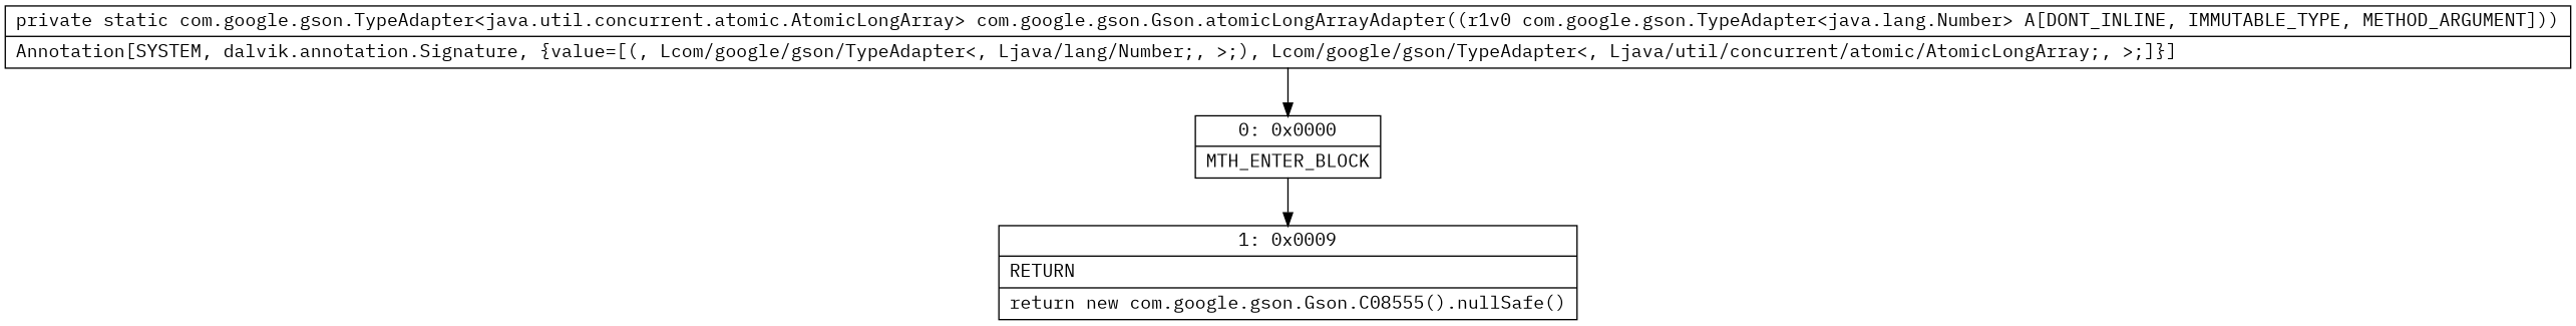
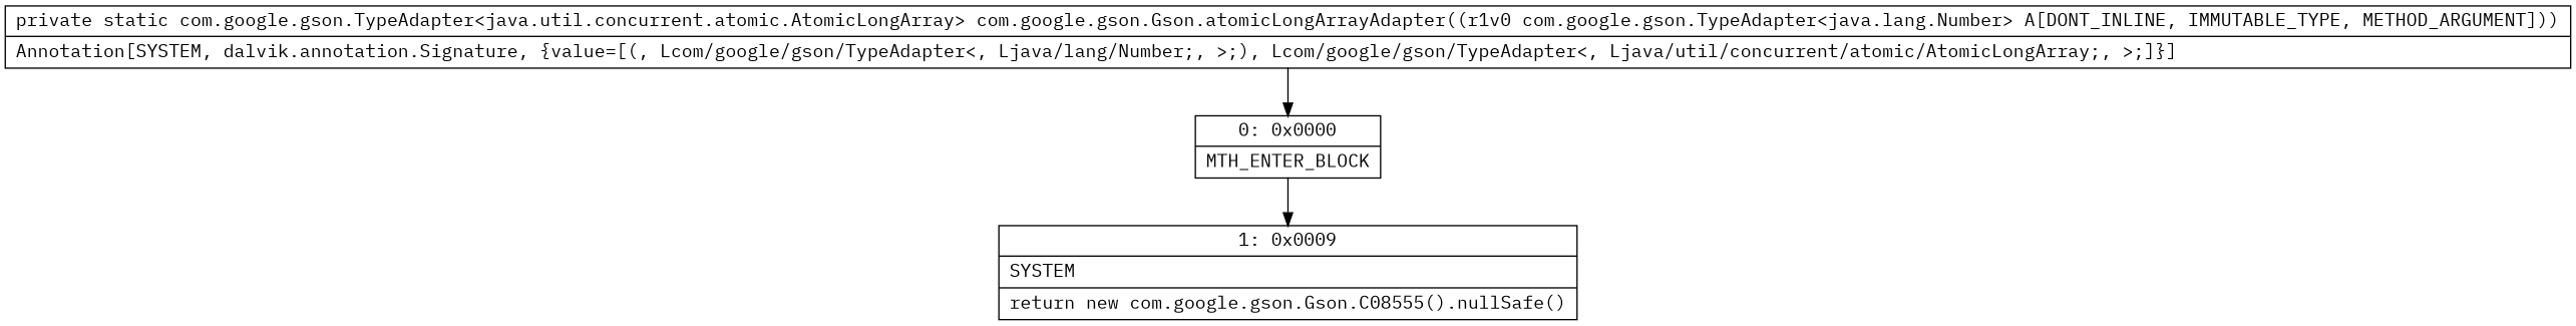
  digraph {
    fontname="IBM Plex Mono"
    node [shape=record fontname="IBM Plex Mono"]
    edge [fontname="IBM Plex Mono"]
    n1 [label="{0\:\ 0x0000|MTH_ENTER_BLOCK\l}"]
-   n2 [label="{1\:\ 0x0009|RETURN\l|return new com.google.gson.Gson.C08555().nullSafe()\l}"]
+   n2 [label="{1\:\ 0x0009|SYSTEM\l|return new com.google.gson.Gson.C08555().nullSafe()\l}"]
    n3 [label="{private static com.google.gson.TypeAdapter\<java.util.concurrent.atomic.AtomicLongArray\> com.google.gson.Gson.atomicLongArrayAdapter((r1v0 com.google.gson.TypeAdapter\<java.lang.Number\> A[DONT_INLINE, IMMUTABLE_TYPE, METHOD_ARGUMENT]))  | Annotation[SYSTEM, dalvik.annotation.Signature, \{value=[(, Lcom\/google\/gson\/TypeAdapter\<, Ljava\/lang\/Number;, \>;), Lcom\/google\/gson\/TypeAdapter\<, Ljava\/util\/concurrent\/atomic\/AtomicLongArray;, \>;]\}]\l}"]
    n1 -> n2
    n3 -> n1
  }
